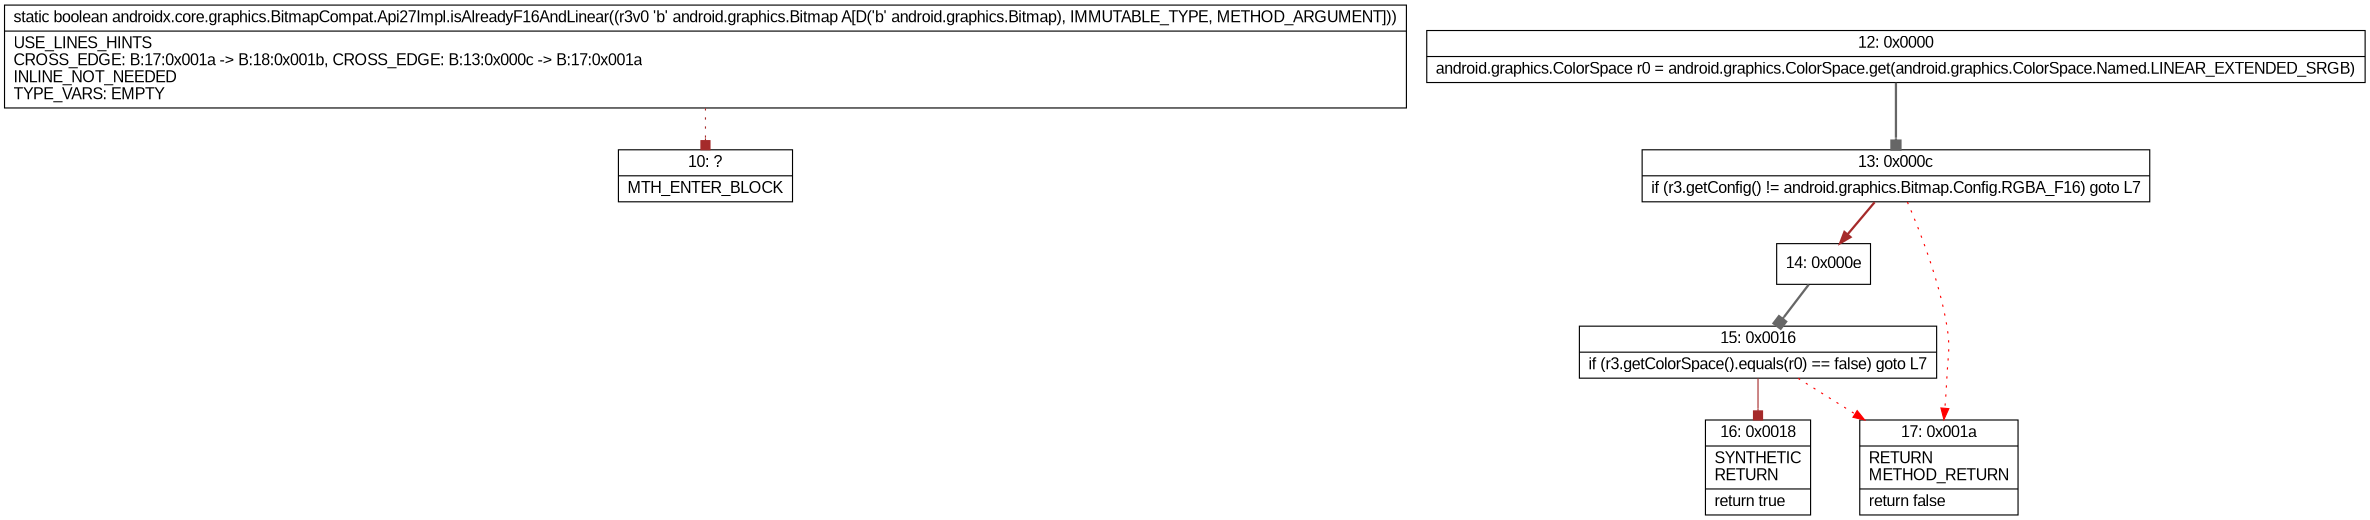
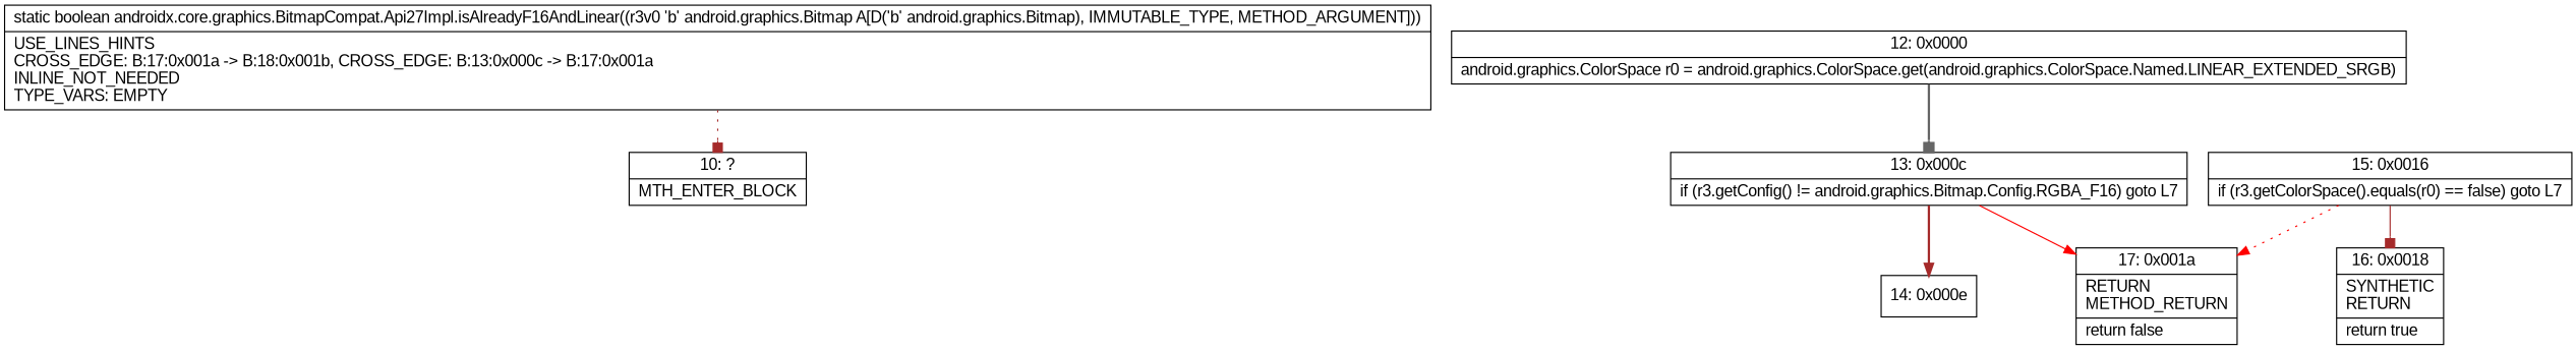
  digraph {
    fontname="Liberation Sans"
    node [fontname="Liberation Sans" shape=record]
    edge [arrowhead=box color=brown fontname="Liberation Sans" style=bold]
    n1 [label="{10\:\ ?|MTH_ENTER_BLOCK\l}"]
    n2 [label="{12\:\ 0x0000|android.graphics.ColorSpace r0 = android.graphics.ColorSpace.get(android.graphics.ColorSpace.Named.LINEAR_EXTENDED_SRGB)\l}"]
    n3 [label="{13\:\ 0x000c|if (r3.getConfig() != android.graphics.Bitmap.Config.RGBA_F16) goto L7\l}"]
    n4 [label="{14\:\ 0x000e}"]
    n5 [label="{17\:\ 0x001a|RETURN\lMETHOD_RETURN\l|return false\l}"]
    n6 [label="{15\:\ 0x0016|if (r3.getColorSpace().equals(r0) == false) goto L7\l}"]
    n7 [label="{16\:\ 0x0018|SYNTHETIC\lRETURN\l|return true\l}"]
    n8 [label="{static boolean androidx.core.graphics.BitmapCompat.Api27Impl.isAlreadyF16AndLinear((r3v0 'b' android.graphics.Bitmap A[D('b' android.graphics.Bitmap), IMMUTABLE_TYPE, METHOD_ARGUMENT]))  | USE_LINES_HINTS\lCROSS_EDGE: B:17:0x001a \-\> B:18:0x001b, CROSS_EDGE: B:13:0x000c \-\> B:17:0x001a\lINLINE_NOT_NEEDED\lTYPE_VARS: EMPTY\l}"]
    n2 -> n3 [color=gray40]
    n3 -> n4 [arrowhead=normal]
-   n3 -> n5 [arrowhead=normal color=red style=dotted]
-   n4 -> n6 [color=gray40]
+   n3 -> n5 [arrowhead=normal color=red style=solid]
    n6 -> n5 [arrowhead=normal color=red style=dotted]
    n6 -> n7 [style=solid]
    n8 -> n1 [style=dotted]
  }
